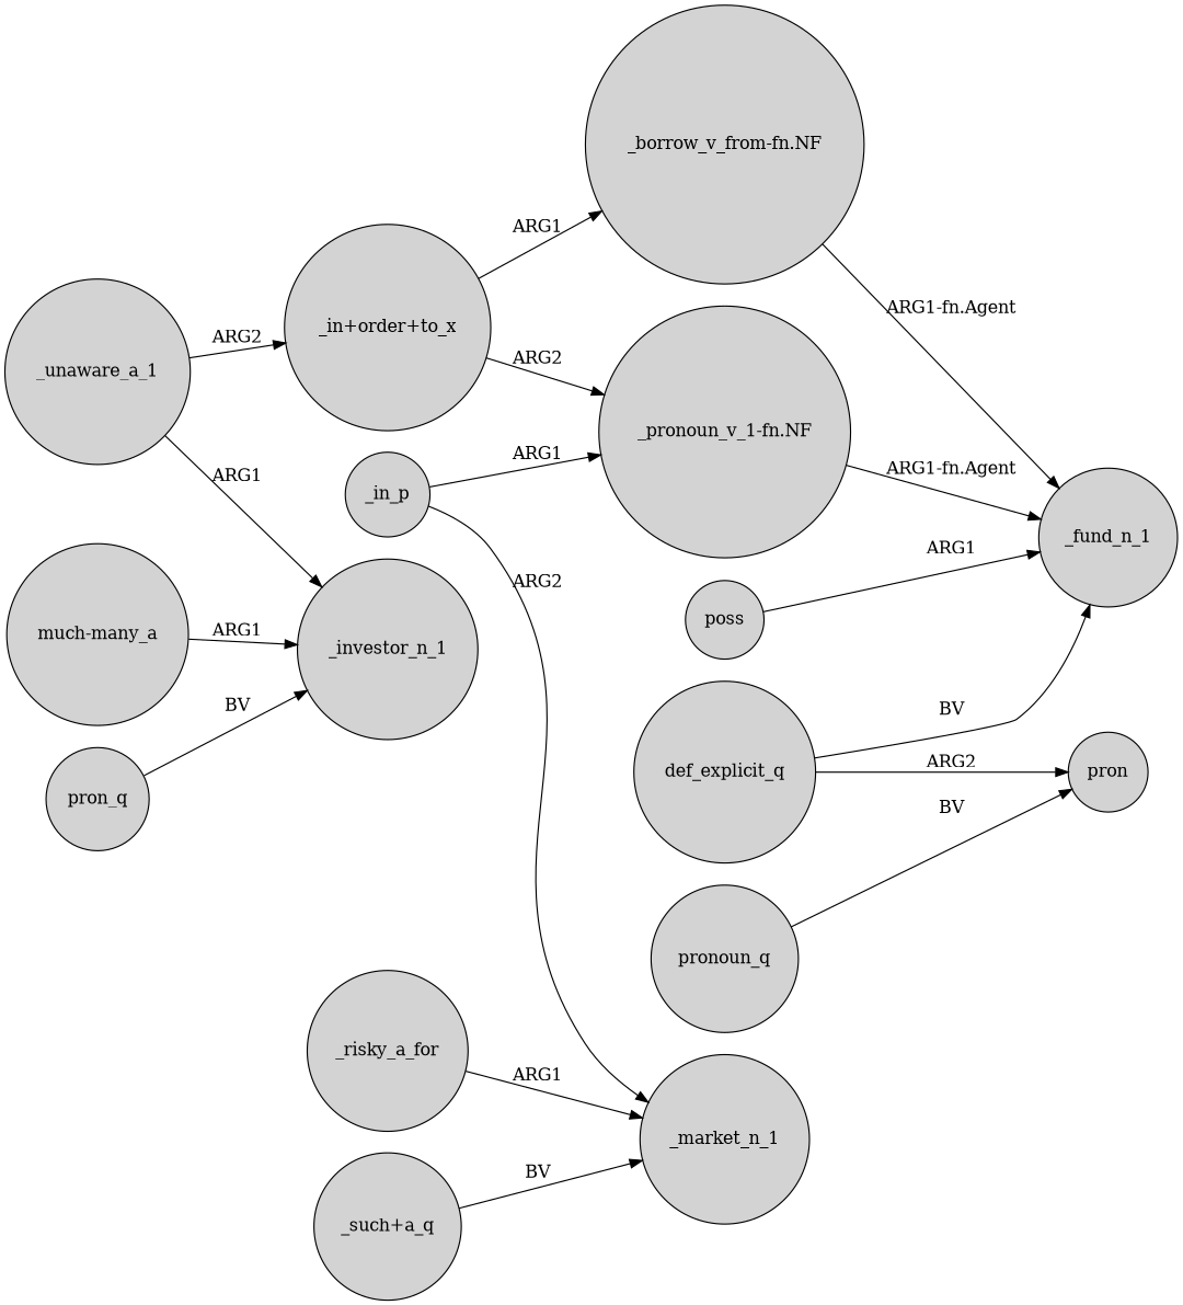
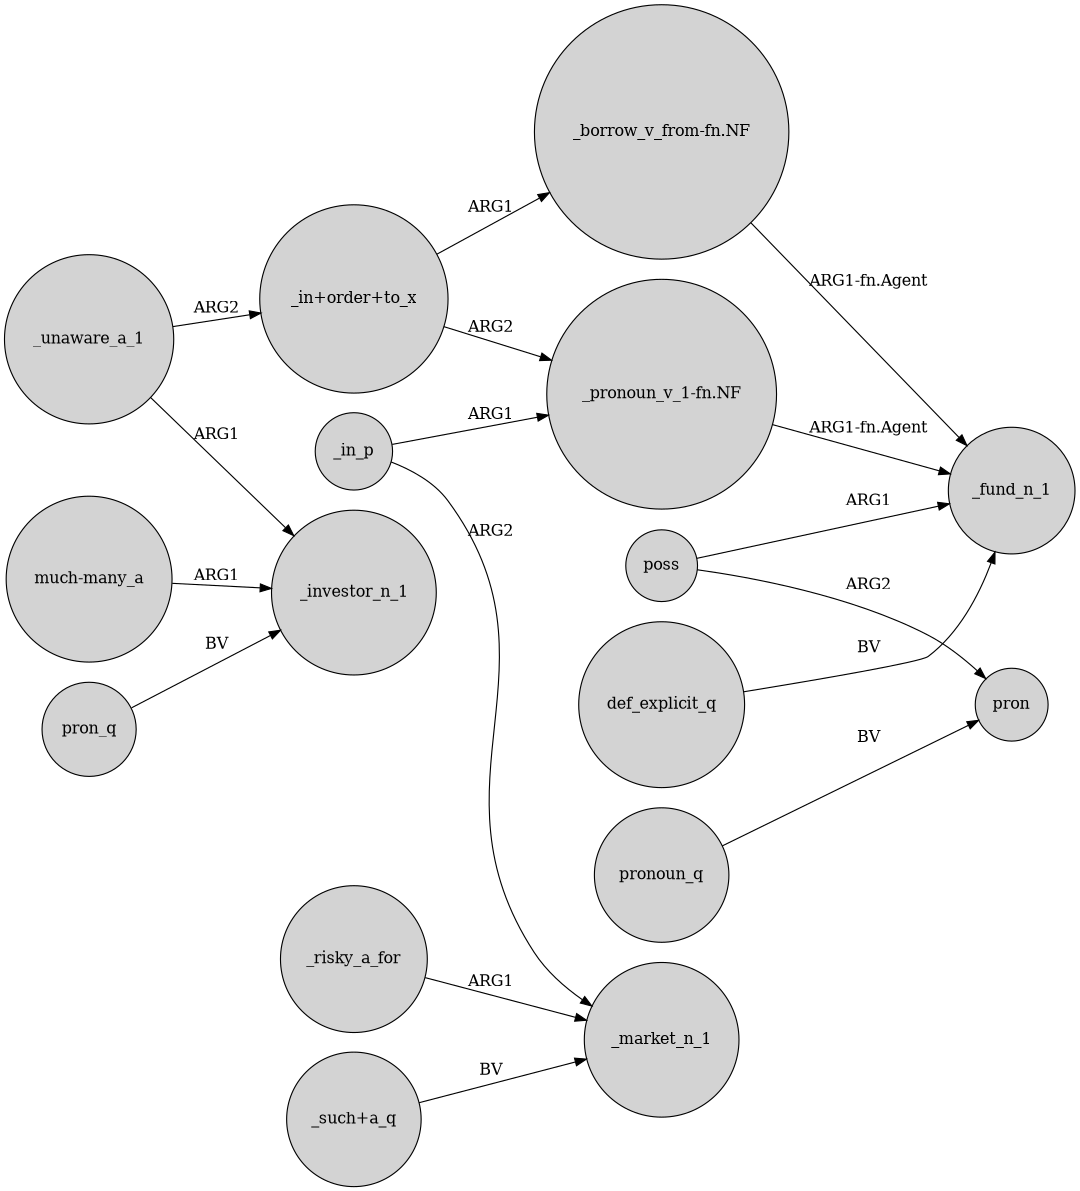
  digraph {
    rankdir=LR
    node [shape=circle style=filled]
    n1 [label="_pronoun_v_1-fn.NF"]
    _in_p
    _market_n_1
    _fund_n_1
    "_such+a_q"
    poss
    pron
    pronoun_q
    _risky_a_for
    n10 [label=pron_q]
    _investor_n_1
    "_borrow_v_from-fn.NF"
    _unaware_a_1
    "_in+order+to_x"
    "much-many_a"
    def_explicit_q
    n1 -> _fund_n_1 [label="ARG1-fn.Agent"]
    _in_p -> n1 [label=ARG1]
    _in_p -> _market_n_1 [label=ARG2]
    "_such+a_q" -> _market_n_1 [label=BV]
    poss -> _fund_n_1 [label=ARG1]
-   def_explicit_q -> pron [label=ARG2]
+   poss -> pron [label=ARG2]
    pronoun_q -> pron [label=BV]
    _risky_a_for -> _market_n_1 [label=ARG1]
    n10 -> _investor_n_1 [label=BV]
    "_borrow_v_from-fn.NF" -> _fund_n_1 [label="ARG1-fn.Agent"]
    _unaware_a_1 -> _investor_n_1 [label=ARG1]
    _unaware_a_1 -> "_in+order+to_x" [label=ARG2]
    "_in+order+to_x" -> n1 [label=ARG2]
    "_in+order+to_x" -> "_borrow_v_from-fn.NF" [label=ARG1]
    "much-many_a" -> _investor_n_1 [label=ARG1]
    def_explicit_q -> _fund_n_1 [label=BV]
  }
